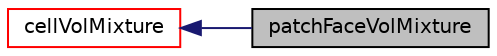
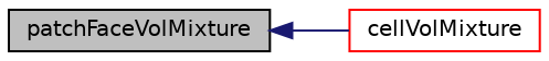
  digraph {
    rankdir=LR
    fontname="DejaVu Sans"
    node [fontname="DejaVu Sans" fontsize=10 shape=record]
    n1 [color=black fillcolor=grey75 fontcolor=black height=0.2 label=patchFaceVolMixture style=filled width=0.4]
    n2 [color=red height=0.2 label=cellVolMixture width=0.4]
-   n2 -> n1 [color=midnightblue dir=back fontname="DejaVu Sans" fontsize=10 labelfontname=Helvetica labelfontsize=10 style=solid]
+   n1 -> n2 [color=midnightblue dir=back fontname="DejaVu Sans" fontsize=10 labelfontname=Helvetica labelfontsize=10 style=solid]
  }
